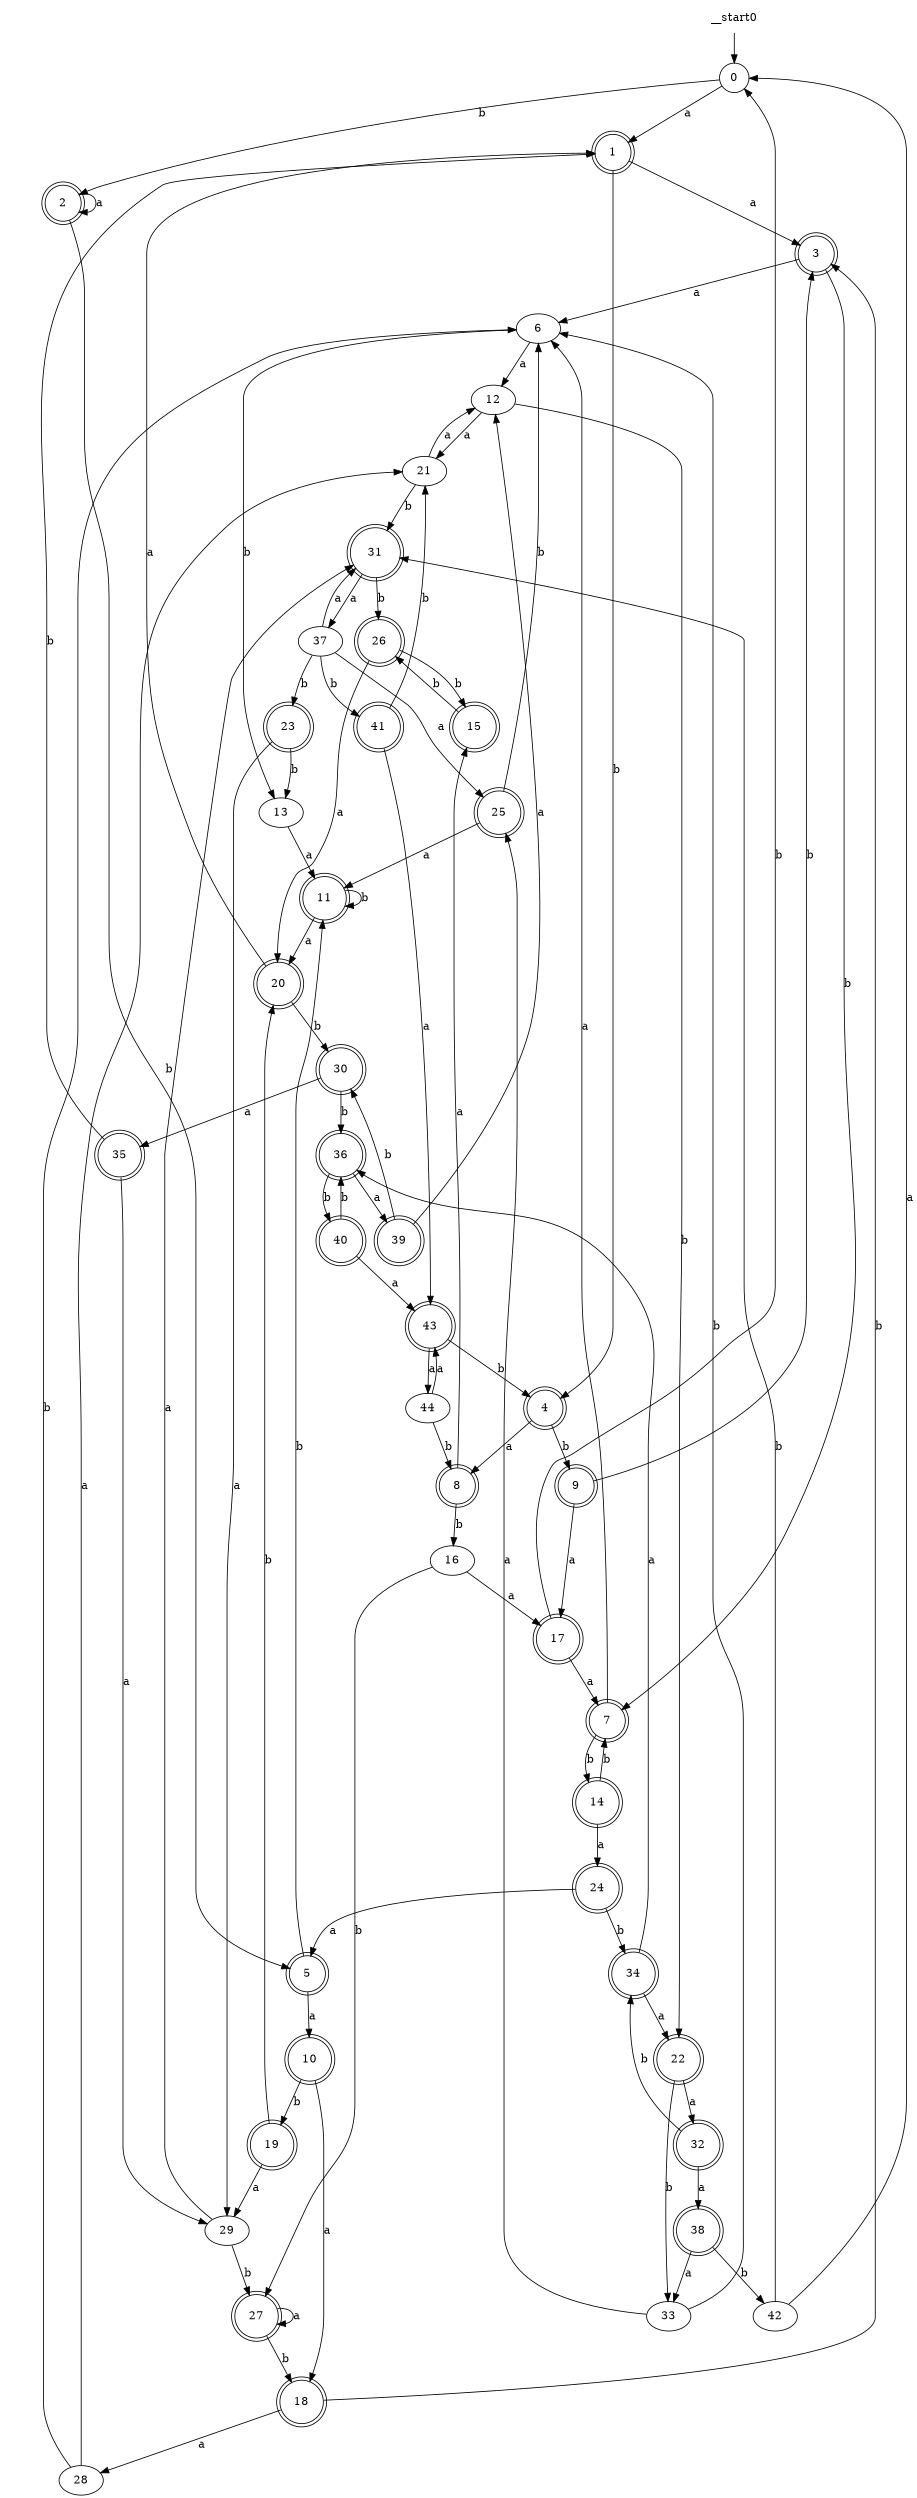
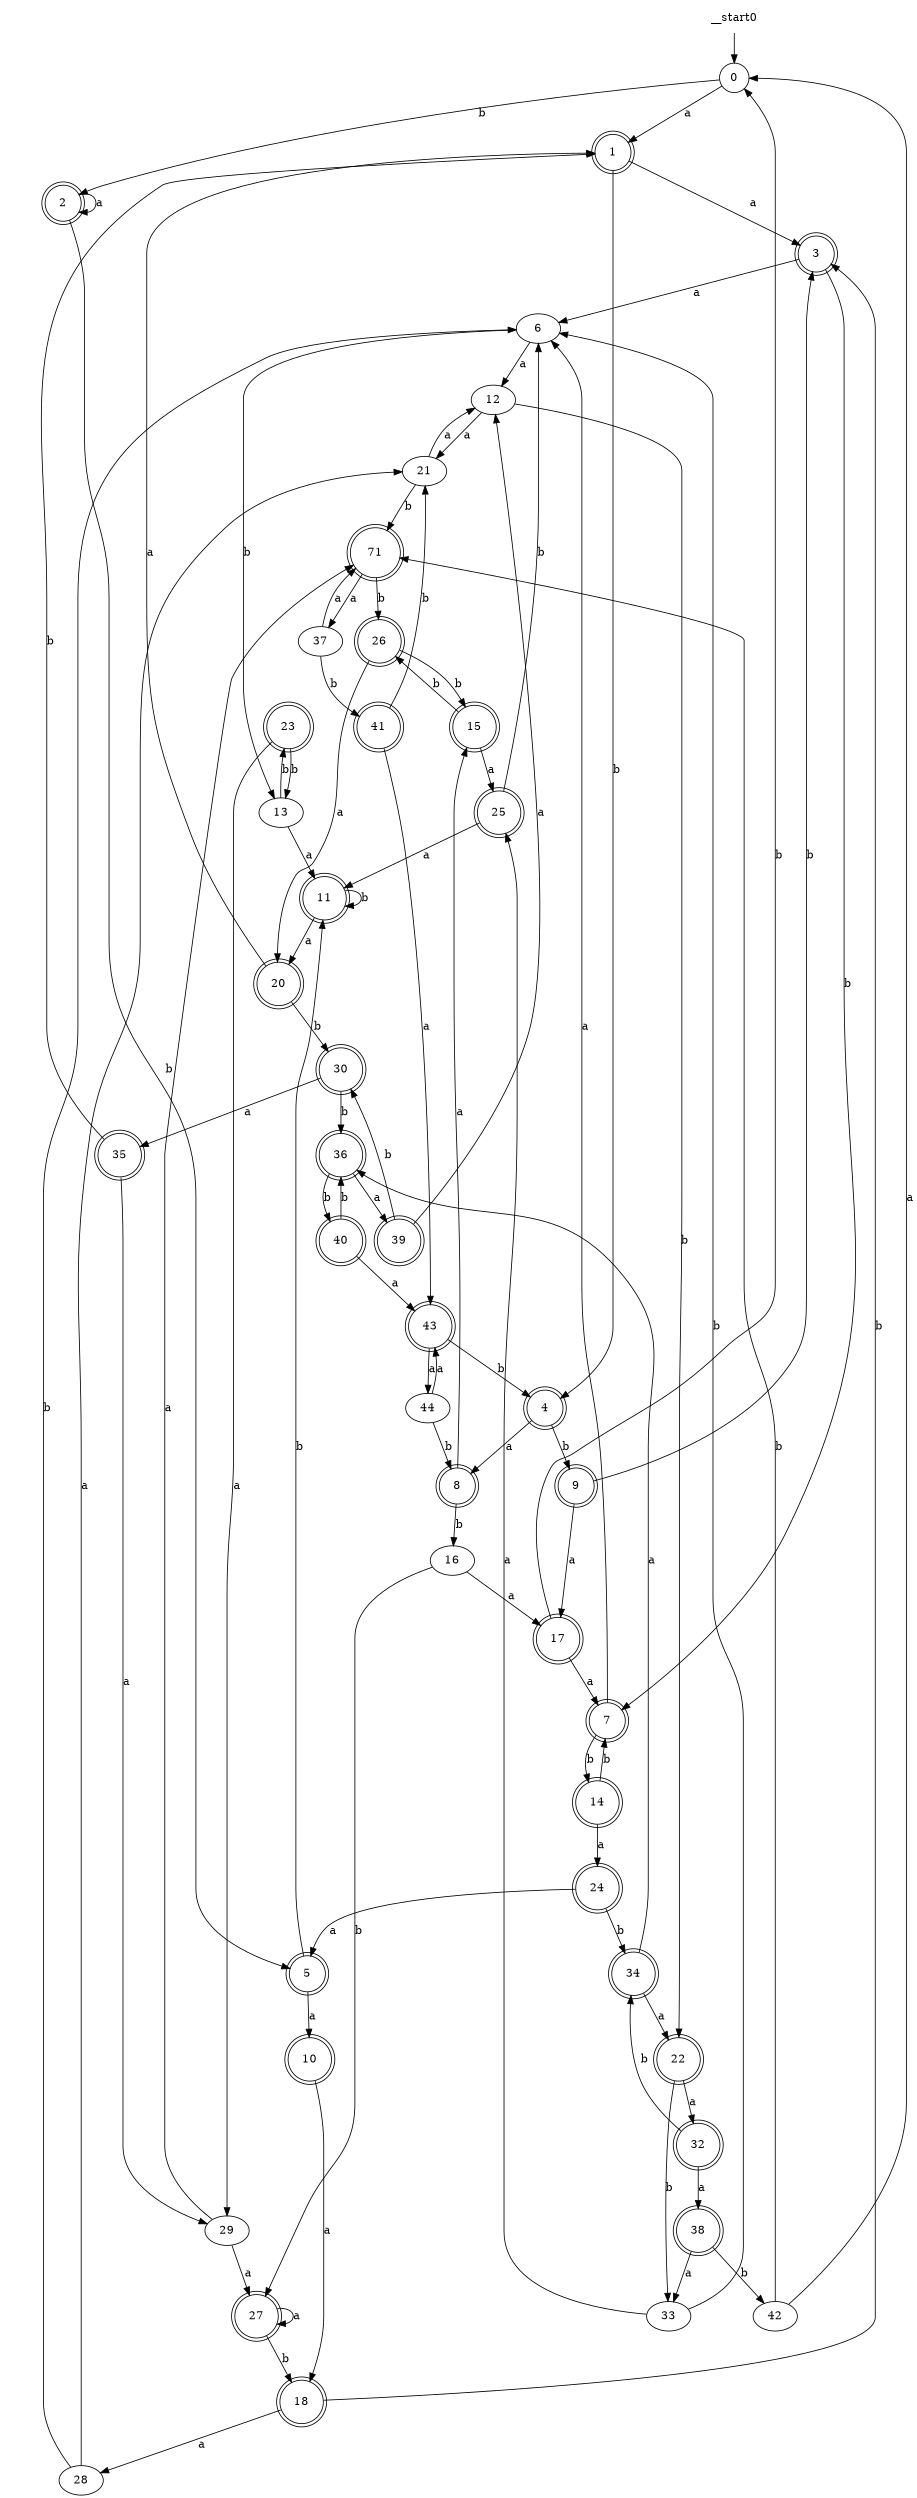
  digraph {
    node [shape=doublecircle]
    __start0 [shape=none]
    0 [shape=circle]
    1
    2
    3
    4
    5
    6 [shape=""]
    7
    8
    9
    10
    11
    12 [shape=""]
    13 [shape=""]
    14
    15
    16 [shape=""]
    17
    18
-   19
    20
    21 [shape=""]
    22
    23
    24
    25
    26
    27
    28 [shape=""]
    29 [shape=""]
    30
-   31
+   31 [label=71]
    32
    33 [shape=""]
    34
    35
    36
    37 [shape=""]
    38
    39
    40
    41
    42 [shape=""]
    43
    44 [shape=""]
    __start0 -> 0
    0 -> 1 [label=a]
    0 -> 2 [label=b]
    1 -> 3 [label=a]
    1 -> 4 [label=b]
    2 -> 2 [label=a]
    2 -> 5 [label=b]
    3 -> 6 [label=a]
    3 -> 7 [label=b]
    4 -> 8 [label=a]
    4 -> 9 [label=b]
    5 -> 10 [label=a]
    5 -> 11 [label=b]
    6 -> 12 [label=a]
    6 -> 13 [label=b]
    7 -> 6 [label=a]
    7 -> 14 [label=b]
    8 -> 15 [label=a]
    8 -> 16 [label=b]
    9 -> 3 [label=b]
    9 -> 17 [label=a]
    10 -> 18 [label=a]
-   10 -> 19 [label=b]
    11 -> 11 [label=b]
    11 -> 20 [label=a]
    12 -> 21 [label=a]
    12 -> 22 [label=b]
    13 -> 11 [label=a]
-   37 -> 23 [label=b]
+   13 -> 23 [label=b]
    14 -> 7 [label=b]
    14 -> 24 [label=a]
-   37 -> 25 [label=a]
+   15 -> 25 [label=a]
    15 -> 26 [label=b]
    16 -> 17 [label=a]
    16 -> 27 [label=b]
    17 -> 0 [label=b]
    17 -> 7 [label=a]
    18 -> 3 [label=b]
    18 -> 28 [label=a]
-   19 -> 20 [label=b]
-   19 -> 29 [label=a]
    20 -> 1 [label=a]
    20 -> 30 [label=b]
    21 -> 12 [label=a]
    21 -> 31 [label=b]
    22 -> 32 [label=a]
    22 -> 33 [label=b]
    23 -> 13 [label=b]
    23 -> 29 [label=a]
    24 -> 5 [label=a]
    24 -> 34 [label=b]
    25 -> 6 [label=b]
    25 -> 11 [label=a]
    26 -> 15 [label=b]
    26 -> 20 [label=a]
    27 -> 18 [label=b]
    27 -> 27 [label=a]
    28 -> 6 [label=b]
    28 -> 21 [label=a]
-   29 -> 27 [label=b]
+   29 -> 27 [label=a]
    29 -> 31 [label=a]
    30 -> 35 [label=a]
    30 -> 36 [label=b]
    31 -> 26 [label=b]
    31 -> 37 [label=a]
    32 -> 34 [label=b]
    32 -> 38 [label=a]
    33 -> 6 [label=b]
    33 -> 25 [label=a]
    34 -> 22 [label=a]
    34 -> 36 [label=a]
    35 -> 1 [label=b]
    35 -> 29 [label=a]
    36 -> 39 [label=a]
    36 -> 40 [label=b]
    37 -> 31 [label=a]
    37 -> 41 [label=b]
    38 -> 33 [label=a]
    38 -> 42 [label=b]
    39 -> 12 [label=a]
    39 -> 30 [label=b]
    40 -> 36 [label=b]
    40 -> 43 [label=a]
    41 -> 21 [label=b]
    41 -> 43 [label=a]
    42 -> 0 [label=a]
    42 -> 31 [label=b]
    43 -> 4 [label=b]
    43 -> 44 [label=a]
    44 -> 8 [label=b]
    44 -> 43 [label=a]
  }
